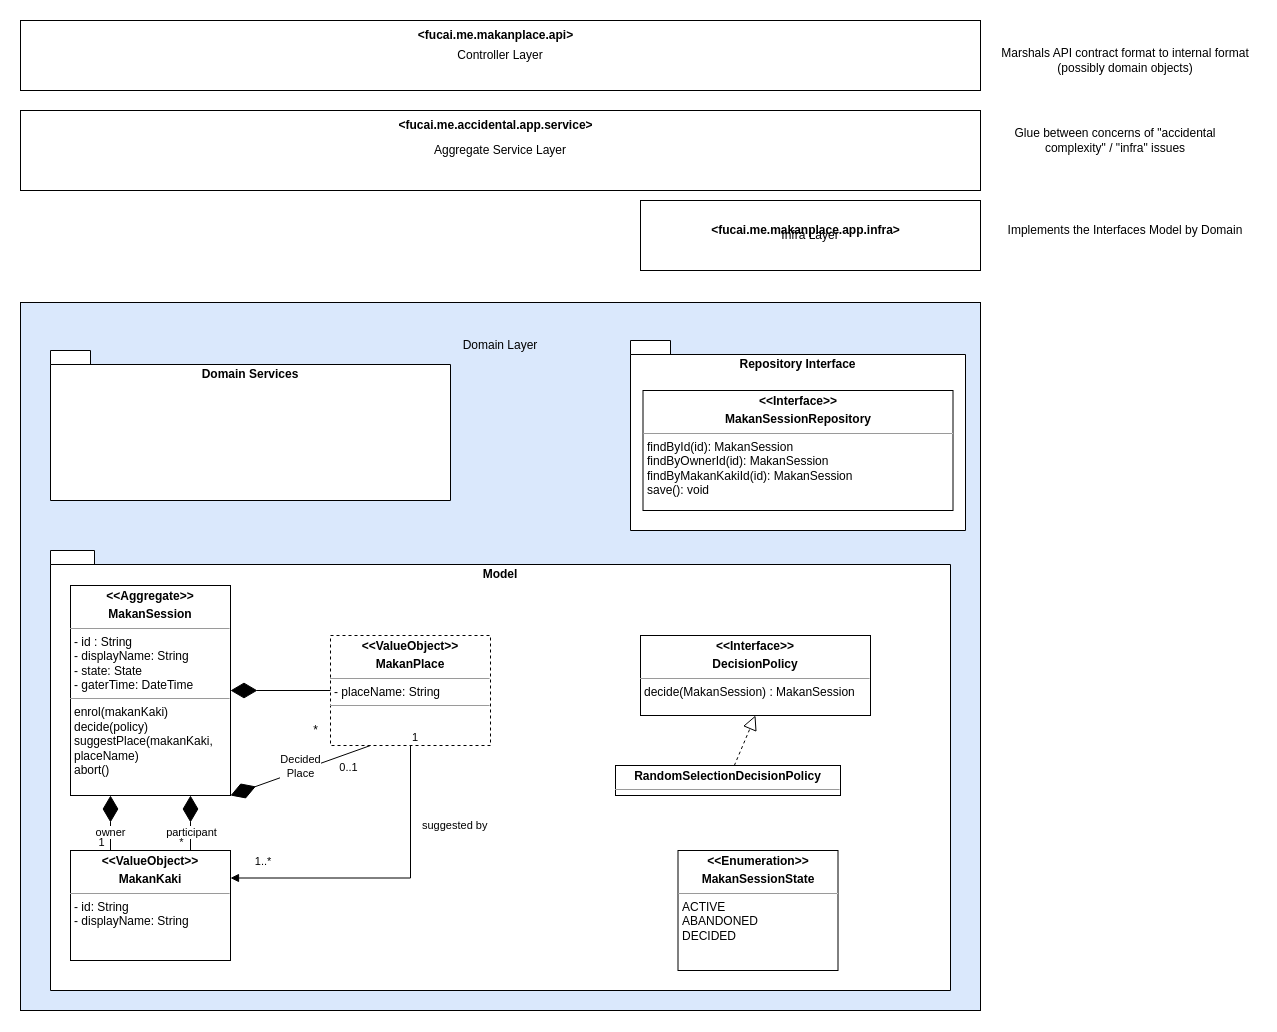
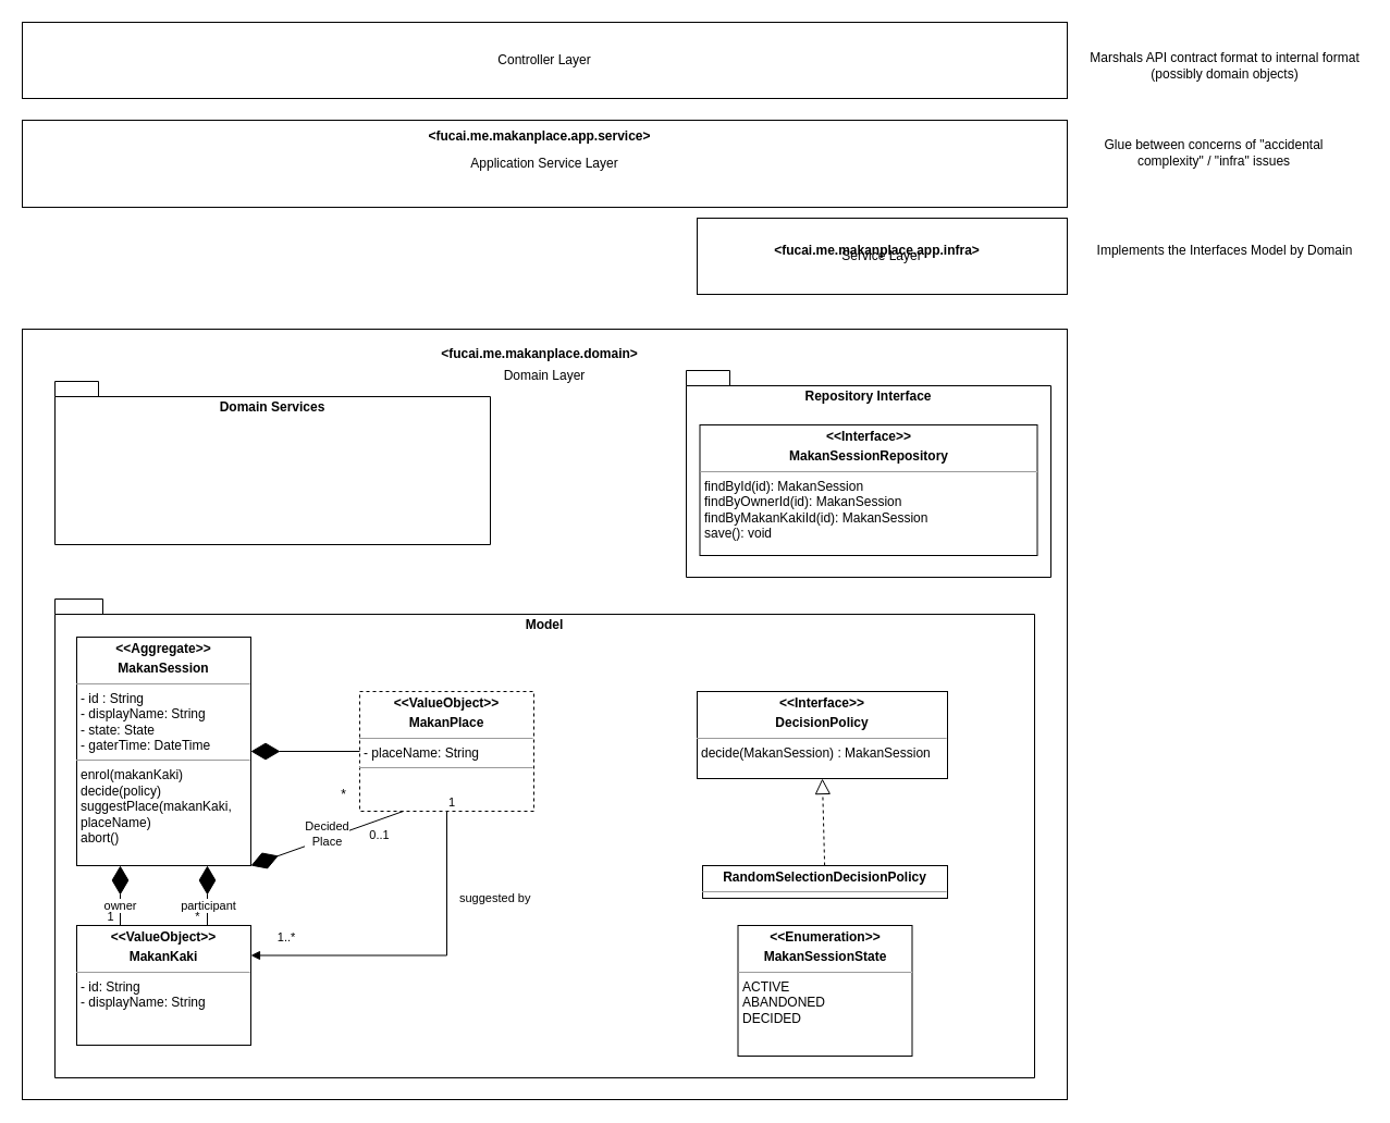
  <mxCell id="0" />
  <mxCell id="1" parent="0" />
  <mxCell id="2" value="Controller Layer" style="rounded=0;whiteSpace=wrap;html=1;verticalAlign=middle;" parent="1" vertex="1"><mxGeometry x="20" y="20" width="960" height="70" as="geometry" /></mxCell>
  <mxCell id="3" value="Marshals API contract format to internal format (possibly domain objects)" style="text;html=1;strokeColor=none;fillColor=none;align=center;verticalAlign=middle;whiteSpace=wrap;rounded=0;" parent="1" vertex="1"><mxGeometry x="995" y="45" width="260" height="30" as="geometry" /></mxCell>
- <mxCell id="4" value="Aggregate Service Layer" style="rounded=0;whiteSpace=wrap;html=1;" parent="1" vertex="1"><mxGeometry x="20" y="110" width="960" height="80" as="geometry" /></mxCell>
- <mxCell id="5" value="&lt;br&gt;&lt;br&gt;Domain Layer" style="rounded=0;whiteSpace=wrap;html=1;verticalAlign=top;fillColor=#dae8fc;" parent="1" vertex="1"><mxGeometry x="20" y="302" width="960" height="708" as="geometry" /></mxCell>
+ <mxCell id="4" value="Application Service Layer" style="rounded=0;whiteSpace=wrap;html=1;" parent="1" vertex="1"><mxGeometry x="20" y="110" width="960" height="80" as="geometry" /></mxCell>
+ <mxCell id="5" value="&lt;br&gt;&lt;br&gt;Domain Layer" style="rounded=0;whiteSpace=wrap;html=1;verticalAlign=top;" parent="1" vertex="1"><mxGeometry x="20" y="302" width="960" height="708" as="geometry" /></mxCell>
  <mxCell id="6" value="Implements the Interfaces Model by Domain" style="text;html=1;strokeColor=none;fillColor=none;align=center;verticalAlign=middle;whiteSpace=wrap;rounded=0;" parent="1" vertex="1"><mxGeometry x="995" y="215" width="260" height="30" as="geometry" /></mxCell>
- <mxCell id="7" value="Infra Layer" style="rounded=0;whiteSpace=wrap;html=1;" parent="1" vertex="1"><mxGeometry x="640" y="200" width="340" height="70" as="geometry" /></mxCell>
+ <mxCell id="7" value="Service Layer" style="rounded=0;whiteSpace=wrap;html=1;" parent="1" vertex="1"><mxGeometry x="640" y="200" width="340" height="70" as="geometry" /></mxCell>
  <mxCell id="8" value="Glue between concerns of &quot;accidental complexity&quot; / &quot;infra&quot; issues" style="text;html=1;strokeColor=none;fillColor=none;align=center;verticalAlign=middle;whiteSpace=wrap;rounded=0;" parent="1" vertex="1"><mxGeometry x="985" y="125" width="260" height="30" as="geometry" /></mxCell>
  <mxCell id="9" value="" style="group" parent="1" vertex="1" connectable="0"><mxGeometry x="630" y="340" width="335" height="190" as="geometry" /></mxCell>
  <mxCell id="10" value="Repository Interface" style="shape=folder;fontStyle=1;spacingTop=10;tabWidth=40;tabHeight=14;tabPosition=left;html=1;whiteSpace=wrap;verticalAlign=top;" parent="9" vertex="1"><mxGeometry width="335" height="190" as="geometry" /></mxCell>
  <mxCell id="11" value="&lt;p style=&quot;margin:0px;margin-top:4px;text-align:center;&quot;&gt;&lt;b&gt;&amp;lt;&amp;lt;Interface&amp;gt;&amp;gt;&lt;/b&gt;&lt;/p&gt;&lt;p style=&quot;margin:0px;margin-top:4px;text-align:center;&quot;&gt;&lt;b&gt;MakanSessionRepository&lt;/b&gt;&lt;/p&gt;&lt;hr size=&quot;1&quot;&gt;&lt;p style=&quot;margin:0px;margin-left:4px;&quot;&gt;&lt;/p&gt;&lt;p style=&quot;margin:0px;margin-left:4px;&quot;&gt;findById(id): MakanSession&lt;/p&gt;&lt;p style=&quot;margin:0px;margin-left:4px;&quot;&gt;findByOwnerId(id): MakanSession&lt;/p&gt;&lt;p style=&quot;margin:0px;margin-left:4px;&quot;&gt;findByMakanKakiId(id): MakanSession&lt;/p&gt;&lt;p style=&quot;margin:0px;margin-left:4px;&quot;&gt;save(): void&lt;/p&gt;&lt;p style=&quot;margin:0px;margin-left:4px;&quot;&gt;&lt;br&gt;&lt;/p&gt;" style="verticalAlign=top;align=left;overflow=fill;fontSize=12;fontFamily=Helvetica;html=1;whiteSpace=wrap;" parent="9" vertex="1"><mxGeometry x="12.5" y="50" width="310" height="120" as="geometry" /></mxCell>
- <mxCell id="12" value="&amp;lt;fucai.me.makanplace.api&amp;gt;" style="text;html=1;align=center;verticalAlign=middle;resizable=0;points=[];autosize=1;strokeColor=none;fillColor=none;fontStyle=1" vertex="1" parent="1"><mxGeometry x="405" y="20" width="180" height="30" as="geometry" /></mxCell>
- <mxCell id="13" value="&amp;lt;fucai.me.accidental.app.service&amp;gt;" style="text;html=1;align=center;verticalAlign=middle;resizable=0;points=[];autosize=1;strokeColor=none;fillColor=none;fontStyle=1" vertex="1" parent="1"><mxGeometry x="380" y="110" width="230" height="30" as="geometry" /></mxCell>
+ <mxCell id="13" value="&amp;lt;fucai.me.makanplace.app.service&amp;gt;" style="text;html=1;align=center;verticalAlign=middle;resizable=0;points=[];autosize=1;strokeColor=none;fillColor=none;fontStyle=1" vertex="1" parent="1"><mxGeometry x="380" y="110" width="230" height="30" as="geometry" /></mxCell>
  <mxCell id="14" value="&amp;lt;fucai.me.makanplace.app.infra&amp;gt;" style="text;html=1;align=center;verticalAlign=middle;resizable=0;points=[];autosize=1;strokeColor=none;fillColor=none;fontStyle=1" vertex="1" parent="1"><mxGeometry x="700" y="215" width="210" height="30" as="geometry" /></mxCell>
+ <mxCell id="15" value="&amp;lt;fucai.me.makanplace.domain&amp;gt;" style="text;html=1;align=center;verticalAlign=middle;resizable=0;points=[];autosize=1;strokeColor=none;fillColor=none;fontStyle=1" vertex="1" parent="1"><mxGeometry x="395" y="310" width="200" height="30" as="geometry" /></mxCell>
  <mxCell id="16" value="Domain Services" style="shape=folder;fontStyle=1;spacingTop=10;tabWidth=40;tabHeight=14;tabPosition=left;html=1;whiteSpace=wrap;verticalAlign=top;" vertex="1" parent="1"><mxGeometry x="50" y="350" width="400" height="150" as="geometry" /></mxCell>
  <mxCell id="17" value="Model" style="shape=folder;fontStyle=1;spacingTop=10;tabWidth=40;tabHeight=14;tabPosition=left;html=1;whiteSpace=wrap;verticalAlign=top;" vertex="1" parent="1"><mxGeometry x="50" y="550" width="900" height="440" as="geometry" /></mxCell>
  <mxCell id="18" value="&lt;p style=&quot;margin:0px;margin-top:4px;text-align:center;&quot;&gt;&lt;b&gt;&amp;lt;&amp;lt;Aggregate&amp;gt;&amp;gt;&lt;/b&gt;&lt;/p&gt;&lt;p style=&quot;margin:0px;margin-top:4px;text-align:center;&quot;&gt;&lt;b&gt;MakanSession&lt;/b&gt;&lt;/p&gt;&lt;hr size=&quot;1&quot;&gt;&lt;p style=&quot;margin:0px;margin-left:4px;&quot;&gt;- id : String&lt;/p&gt;&lt;p style=&quot;margin:0px;margin-left:4px;&quot;&gt;- displayName: String&lt;/p&gt;&lt;p style=&quot;margin:0px;margin-left:4px;&quot;&gt;- state: State&lt;/p&gt;&lt;p style=&quot;margin:0px;margin-left:4px;&quot;&gt;- gaterTime: DateTime&lt;/p&gt;&lt;hr size=&quot;1&quot;&gt;&lt;p style=&quot;margin:0px;margin-left:4px;&quot;&gt;enrol(makanKaki)&lt;/p&gt;&lt;p style=&quot;margin:0px;margin-left:4px;&quot;&gt;decide(policy)&lt;/p&gt;&lt;p style=&quot;margin:0px;margin-left:4px;&quot;&gt;suggestPlace(makanKaki, placeName)&lt;/p&gt;&lt;p style=&quot;margin:0px;margin-left:4px;&quot;&gt;abort()&lt;/p&gt;&lt;p style=&quot;margin:0px;margin-left:4px;&quot;&gt;&lt;br&gt;&lt;/p&gt;" style="verticalAlign=top;align=left;overflow=fill;fontSize=12;fontFamily=Helvetica;html=1;whiteSpace=wrap;" vertex="1" parent="1"><mxGeometry x="70" y="585" width="160" height="210" as="geometry" /></mxCell>
  <mxCell id="19" value="&lt;p style=&quot;margin:0px;margin-top:4px;text-align:center;&quot;&gt;&lt;b&gt;&amp;lt;&amp;lt;ValueObject&amp;gt;&amp;gt;&lt;/b&gt;&lt;/p&gt;&lt;p style=&quot;margin:0px;margin-top:4px;text-align:center;&quot;&gt;&lt;b&gt;MakanPlace&lt;/b&gt;&lt;/p&gt;&lt;hr size=&quot;1&quot;&gt;&lt;p style=&quot;margin:0px;margin-left:4px;&quot;&gt;&lt;span style=&quot;background-color: initial;&quot;&gt;- placeName: String&lt;/span&gt;&lt;br&gt;&lt;/p&gt;&lt;hr size=&quot;1&quot;&gt;&lt;p style=&quot;margin:0px;margin-left:4px;&quot;&gt;&lt;br&gt;&lt;/p&gt;" style="verticalAlign=top;align=left;overflow=fill;fontSize=12;fontFamily=Helvetica;html=1;whiteSpace=wrap;dashed=1;" vertex="1" parent="1"><mxGeometry x="330" y="635" width="160" height="110" as="geometry" /></mxCell>
  <mxCell id="20" value="&lt;p style=&quot;margin:0px;margin-top:4px;text-align:center;&quot;&gt;&lt;b&gt;&amp;lt;&amp;lt;ValueObject&amp;gt;&amp;gt;&lt;/b&gt;&lt;/p&gt;&lt;p style=&quot;margin:0px;margin-top:4px;text-align:center;&quot;&gt;&lt;b&gt;MakanKaki&lt;/b&gt;&lt;/p&gt;&lt;hr size=&quot;1&quot;&gt;&lt;p style=&quot;margin:0px;margin-left:4px;&quot;&gt;- id: String&lt;/p&gt;&lt;p style=&quot;margin:0px;margin-left:4px;&quot;&gt;- displayName: String&lt;/p&gt;" style="verticalAlign=top;align=left;overflow=fill;fontSize=12;fontFamily=Helvetica;html=1;whiteSpace=wrap;" vertex="1" parent="1"><mxGeometry x="70" y="850" width="160" height="110" as="geometry" /></mxCell>
  <mxCell id="21" value="" style="endArrow=diamondThin;endFill=1;endSize=24;html=1;rounded=0;entryX=0.25;entryY=1;entryDx=0;entryDy=0;exitX=0.25;exitY=0;exitDx=0;exitDy=0;" edge="1" parent="1" source="20" target="18"><mxGeometry width="160" relative="1" as="geometry"><mxPoint x="210" y="1135" as="sourcePoint" /><mxPoint x="370" y="1135" as="targetPoint" /></mxGeometry></mxCell>
  <mxCell id="22" value="owner" style="edgeLabel;html=1;align=center;verticalAlign=middle;resizable=0;points=[];" vertex="1" connectable="0" parent="21"><mxGeometry x="0.078" relative="1" as="geometry"><mxPoint y="11" as="offset" /></mxGeometry></mxCell>
  <mxCell id="23" value="1" style="edgeLabel;html=1;align=center;verticalAlign=middle;resizable=0;points=[];" vertex="1" connectable="0" parent="21"><mxGeometry x="-0.581" y="2" relative="1" as="geometry"><mxPoint x="-8" y="3" as="offset" /></mxGeometry></mxCell>
  <mxCell id="24" value="" style="endArrow=diamondThin;endFill=1;endSize=24;html=1;rounded=0;exitX=0.75;exitY=0;exitDx=0;exitDy=0;entryX=0.75;entryY=1;entryDx=0;entryDy=0;" edge="1" parent="1" source="20" target="18"><mxGeometry width="160" relative="1" as="geometry"><mxPoint x="190" y="867.5" as="sourcePoint" /><mxPoint x="190" y="815" as="targetPoint" /></mxGeometry></mxCell>
  <mxCell id="25" value="participant" style="edgeLabel;html=1;align=center;verticalAlign=middle;resizable=0;points=[];" vertex="1" connectable="0" parent="24"><mxGeometry x="0.078" relative="1" as="geometry"><mxPoint y="11" as="offset" /></mxGeometry></mxCell>
  <mxCell id="26" value="*" style="edgeLabel;html=1;align=center;verticalAlign=middle;resizable=0;points=[];" vertex="1" connectable="0" parent="24"><mxGeometry x="-0.581" y="2" relative="1" as="geometry"><mxPoint x="-8" y="3" as="offset" /></mxGeometry></mxCell>
  <mxCell id="27" value="" style="endArrow=diamondThin;endFill=1;endSize=24;html=1;rounded=0;entryX=1;entryY=0.5;entryDx=0;entryDy=0;" edge="1" parent="1" source="19" target="18"><mxGeometry width="160" relative="1" as="geometry"><mxPoint x="310" y="740" as="sourcePoint" /><mxPoint x="930" y="865" as="targetPoint" /></mxGeometry></mxCell>
  <mxCell id="28" value="*" style="text;html=1;align=center;verticalAlign=middle;resizable=0;points=[];autosize=1;strokeColor=none;fillColor=none;" vertex="1" parent="1"><mxGeometry x="300" y="715" width="30" height="30" as="geometry" /></mxCell>
  <mxCell id="29" value="suggested by" style="endArrow=block;endFill=1;html=1;edgeStyle=orthogonalEdgeStyle;align=left;verticalAlign=top;rounded=0;exitX=0.5;exitY=1;exitDx=0;exitDy=0;entryX=1;entryY=0.25;entryDx=0;entryDy=0;" edge="1" parent="1" source="19" target="20"><mxGeometry x="-0.573" y="10" relative="1" as="geometry"><mxPoint x="380" y="885" as="sourcePoint" /><mxPoint x="540" y="885" as="targetPoint" /><mxPoint as="offset" /></mxGeometry></mxCell>
  <mxCell id="30" value="1" style="edgeLabel;resizable=0;html=1;align=left;verticalAlign=bottom;" connectable="0" vertex="1" parent="29"><mxGeometry x="-1" relative="1" as="geometry" /></mxCell>
  <mxCell id="31" value="&amp;nbsp;1..*" style="edgeLabel;html=1;align=center;verticalAlign=middle;resizable=0;points=[];" vertex="1" connectable="0" parent="29"><mxGeometry x="0.89" y="3" relative="1" as="geometry"><mxPoint x="13" y="-20" as="offset" /></mxGeometry></mxCell>
  <mxCell id="32" value="" style="endArrow=diamondThin;endFill=1;endSize=24;html=1;rounded=0;entryX=1;entryY=1;entryDx=0;entryDy=0;exitX=0.25;exitY=1;exitDx=0;exitDy=0;" edge="1" parent="1" source="19" target="18"><mxGeometry width="160" relative="1" as="geometry"><mxPoint x="371.92" y="775" as="sourcePoint" /><mxPoint x="230" y="817.02" as="targetPoint" /></mxGeometry></mxCell>
  <mxCell id="33" value="0..1" style="edgeLabel;html=1;align=center;verticalAlign=middle;resizable=0;points=[];" vertex="1" connectable="0" parent="32"><mxGeometry x="-0.529" y="-1" relative="1" as="geometry"><mxPoint x="11" y="11" as="offset" /></mxGeometry></mxCell>
  <mxCell id="34" value="Decided &lt;br&gt;Place" style="edgeLabel;html=1;align=center;verticalAlign=middle;resizable=0;points=[];" vertex="1" connectable="0" parent="32"><mxGeometry x="0.204" y="-3" relative="1" as="geometry"><mxPoint x="14" y="-7" as="offset" /></mxGeometry></mxCell>
  <mxCell id="35" value="&lt;p style=&quot;margin:0px;margin-top:4px;text-align:center;&quot;&gt;&lt;b&gt;&amp;lt;&amp;lt;Interface&amp;gt;&amp;gt;&lt;/b&gt;&lt;/p&gt;&lt;p style=&quot;margin:0px;margin-top:4px;text-align:center;&quot;&gt;&lt;b&gt;DecisionPolicy&lt;/b&gt;&lt;/p&gt;&lt;hr size=&quot;1&quot;&gt;&lt;p style=&quot;margin:0px;margin-left:4px;&quot;&gt;&lt;/p&gt;&lt;p style=&quot;margin:0px;margin-left:4px;&quot;&gt;decide(MakanSession) : MakanSession&lt;/p&gt;" style="verticalAlign=top;align=left;overflow=fill;fontSize=12;fontFamily=Helvetica;html=1;whiteSpace=wrap;" vertex="1" parent="1"><mxGeometry x="640" y="635" width="230" height="80" as="geometry" /></mxCell>
- <mxCell id="36" value="&lt;p style=&quot;margin:0px;margin-top:4px;text-align:center;&quot;&gt;&lt;b style=&quot;background-color: initial;&quot;&gt;RandomSelectionDecisionPolicy&lt;/b&gt;&lt;br&gt;&lt;/p&gt;&lt;hr size=&quot;1&quot;&gt;&lt;p style=&quot;margin:0px;margin-left:4px;&quot;&gt;&lt;br&gt;&lt;/p&gt;" style="verticalAlign=top;align=left;overflow=fill;fontSize=12;fontFamily=Helvetica;html=1;whiteSpace=wrap;" vertex="1" parent="1"><mxGeometry x="615" y="765" width="225" height="30" as="geometry" /></mxCell>
+ <mxCell id="36" value="&lt;p style=&quot;margin:0px;margin-top:4px;text-align:center;&quot;&gt;&lt;b style=&quot;background-color: initial;&quot;&gt;RandomSelectionDecisionPolicy&lt;/b&gt;&lt;br&gt;&lt;/p&gt;&lt;hr size=&quot;1&quot;&gt;&lt;p style=&quot;margin:0px;margin-left:4px;&quot;&gt;&lt;br&gt;&lt;/p&gt;" style="verticalAlign=top;align=left;overflow=fill;fontSize=12;fontFamily=Helvetica;html=1;whiteSpace=wrap;" vertex="1" parent="1"><mxGeometry x="645" y="795" width="225" height="30" as="geometry" /></mxCell>
  <mxCell id="37" value="" style="endArrow=block;dashed=1;endFill=0;endSize=12;html=1;rounded=0;entryX=0.5;entryY=1;entryDx=0;entryDy=0;" edge="1" parent="1" source="36" target="35"><mxGeometry width="160" relative="1" as="geometry"><mxPoint x="520" y="895" as="sourcePoint" /><mxPoint x="680" y="895" as="targetPoint" /></mxGeometry></mxCell>
  <mxCell id="38" value="&lt;p style=&quot;margin:0px;margin-top:4px;text-align:center;&quot;&gt;&lt;b&gt;&amp;lt;&amp;lt;Enumeration&amp;gt;&amp;gt;&lt;/b&gt;&lt;/p&gt;&lt;p style=&quot;margin:0px;margin-top:4px;text-align:center;&quot;&gt;&lt;b&gt;MakanSessionState&lt;/b&gt;&lt;/p&gt;&lt;hr size=&quot;1&quot;&gt;&lt;p style=&quot;margin:0px;margin-left:4px;&quot;&gt;&lt;/p&gt;&lt;p style=&quot;margin:0px;margin-left:4px;&quot;&gt;ACTIVE&lt;/p&gt;&lt;p style=&quot;margin:0px;margin-left:4px;&quot;&gt;ABANDONED&lt;/p&gt;&lt;p style=&quot;margin:0px;margin-left:4px;&quot;&gt;DECIDED&lt;/p&gt;" style="verticalAlign=top;align=left;overflow=fill;fontSize=12;fontFamily=Helvetica;html=1;whiteSpace=wrap;" vertex="1" parent="1"><mxGeometry x="677.5" y="850" width="160" height="120" as="geometry" /></mxCell>
